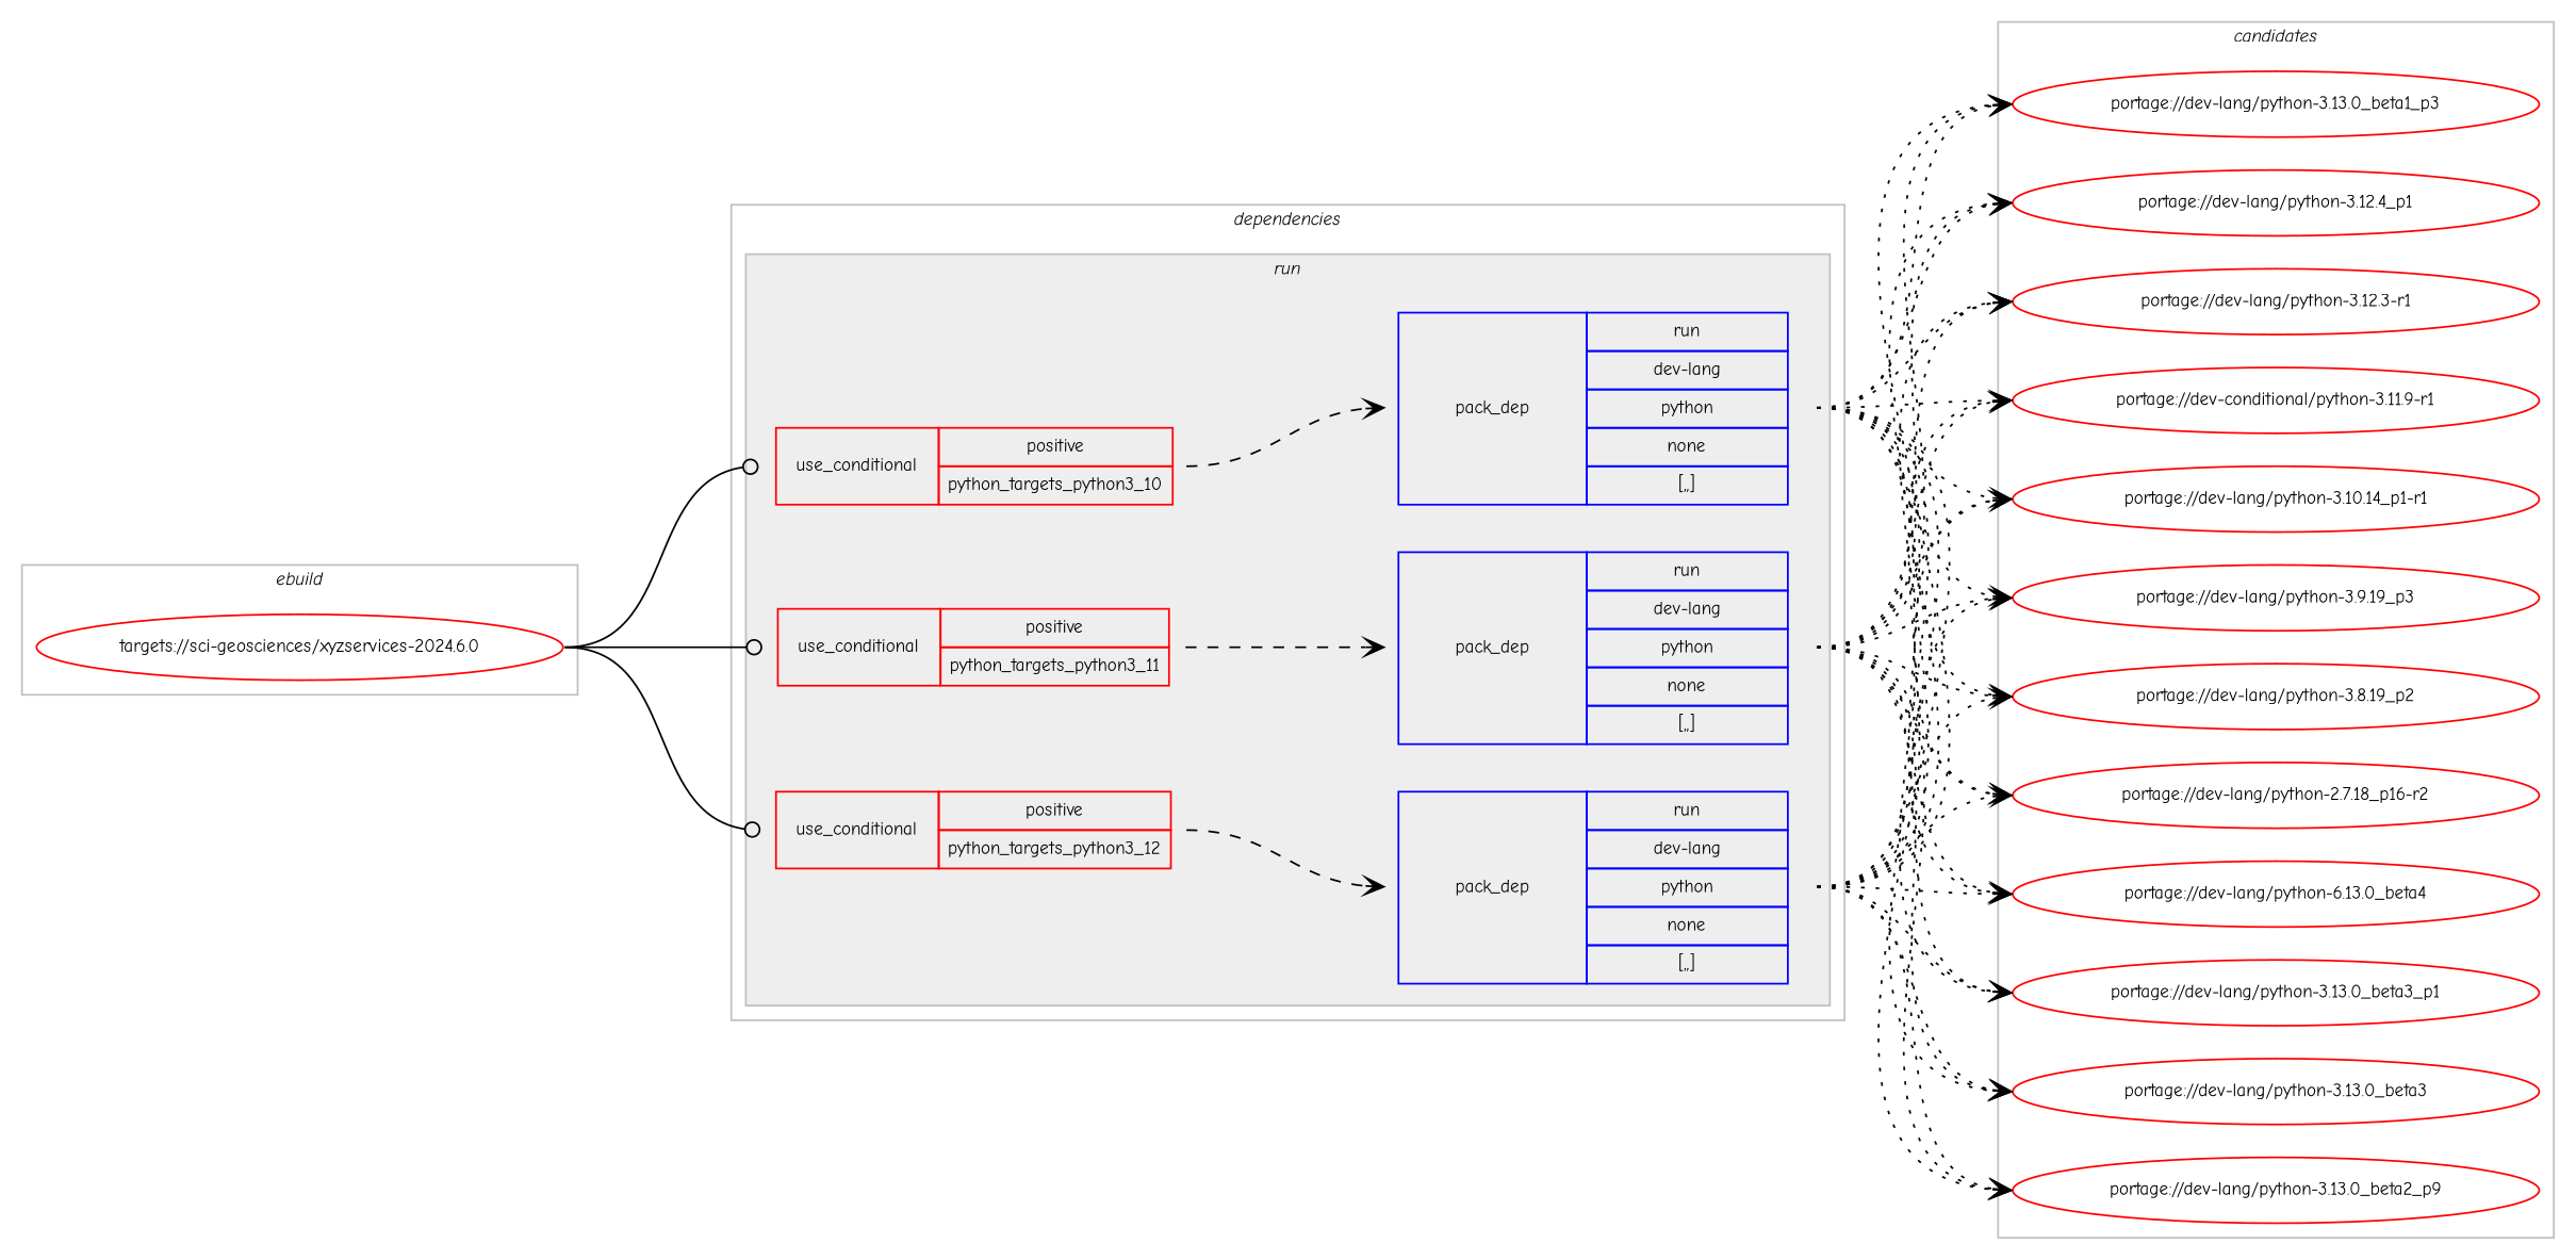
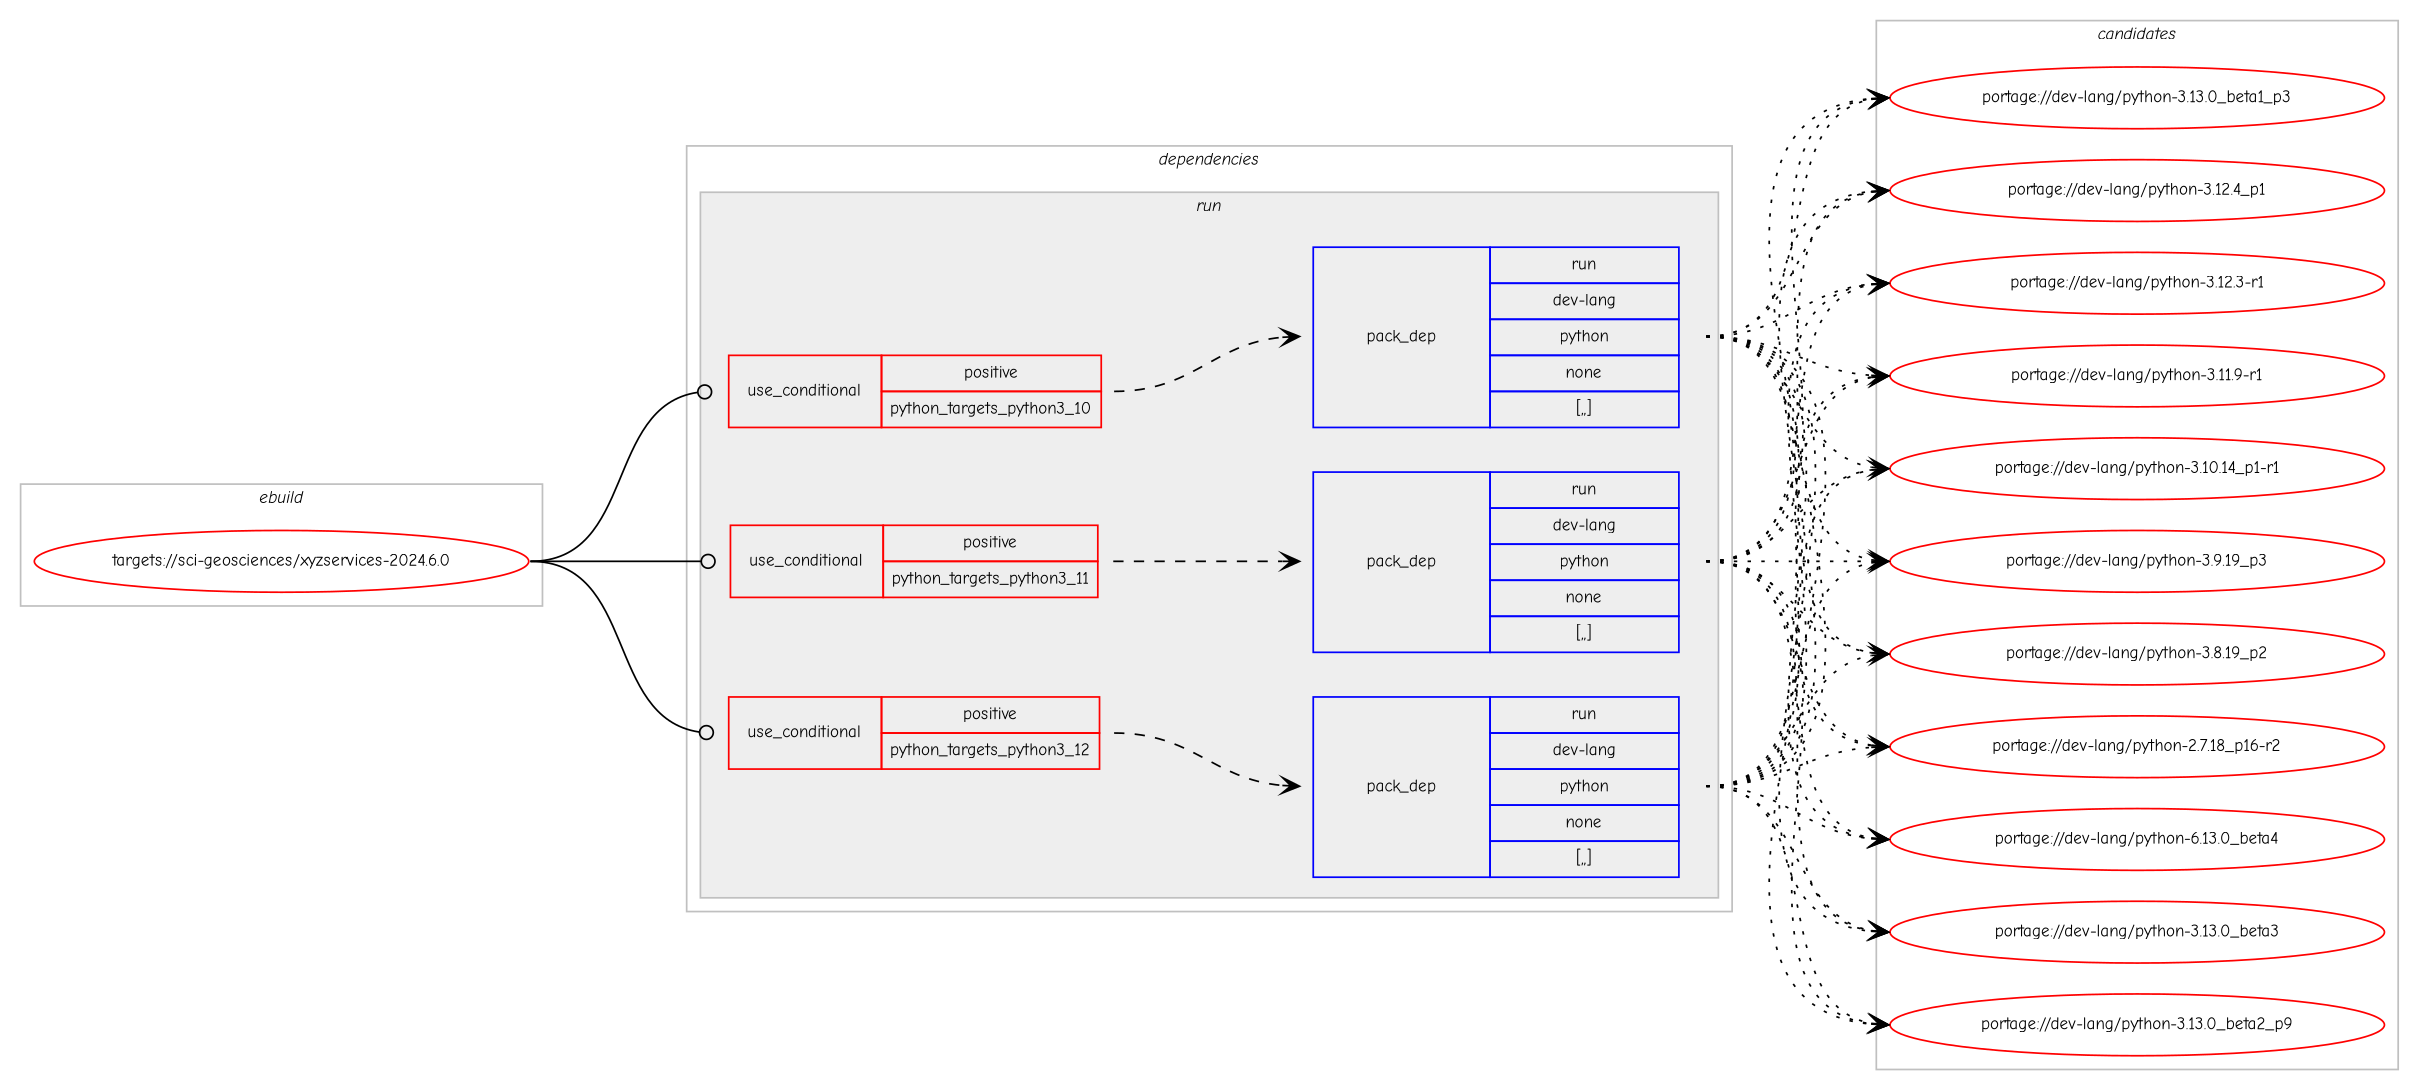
  digraph {
    compound=true
    concentrate=true
    fontname="Comic Neue"
    fontsize=10
    newrank=true
    rankdir=LR
    ranksep=1.5
    node [color=red fontname="Comic Neue" fontsize=10]
    edge [arrowhead=vee fontname="Comic Neue" headport=w style=dotted tailport=e weight=100]
    n1 [label="targets://sci-geosciences/xyzservices-2024.6.0" width=4]
    n2 [color=blue label=<<TABLE BORDER="0" CELLBORDER="1" CELLSPACING="0" CELLPADDING="4" WIDTH="220"><TR><TD ROWSPAN="6" CELLPADDING="30">pack_dep</TD></TR><TR><TD WIDTH="110">run</TD></TR><TR><TD>dev-lang</TD></TR><TR><TD>python</TD></TR><TR><TD>none</TD></TR><TR><TD>[,,]</TD></TR></TABLE>> shape=none]
    n3 [label=<<TABLE BORDER="0" CELLBORDER="1" CELLSPACING="0" CELLPADDING="4"><TR><TD ROWSPAN="3" CELLPADDING="10">use_conditional</TD></TR><TR><TD>positive</TD></TR><TR><TD>python_targets_python3_10</TD></TR></TABLE>> shape=none]
    n4 [color=blue label=<<TABLE BORDER="0" CELLBORDER="1" CELLSPACING="0" CELLPADDING="4" WIDTH="220"><TR><TD ROWSPAN="6" CELLPADDING="30">pack_dep</TD></TR><TR><TD WIDTH="110">run</TD></TR><TR><TD>dev-lang</TD></TR><TR><TD>python</TD></TR><TR><TD>none</TD></TR><TR><TD>[,,]</TD></TR></TABLE>> shape=none]
    n5 [label=<<TABLE BORDER="0" CELLBORDER="1" CELLSPACING="0" CELLPADDING="4"><TR><TD ROWSPAN="3" CELLPADDING="10">use_conditional</TD></TR><TR><TD>positive</TD></TR><TR><TD>python_targets_python3_11</TD></TR></TABLE>> shape=none]
    n6 [color=blue label=<<TABLE BORDER="0" CELLBORDER="1" CELLSPACING="0" CELLPADDING="4" WIDTH="220"><TR><TD ROWSPAN="6" CELLPADDING="30">pack_dep</TD></TR><TR><TD WIDTH="110">run</TD></TR><TR><TD>dev-lang</TD></TR><TR><TD>python</TD></TR><TR><TD>none</TD></TR><TR><TD>[,,]</TD></TR></TABLE>> shape=none]
    n7 [label=<<TABLE BORDER="0" CELLBORDER="1" CELLSPACING="0" CELLPADDING="4"><TR><TD ROWSPAN="3" CELLPADDING="10">use_conditional</TD></TR><TR><TD>positive</TD></TR><TR><TD>python_targets_python3_12</TD></TR></TABLE>> shape=none]
    n8 [label="portage://dev-lang/python-6.13.0_beta4" width=4]
-   n9 [label="portage://dev-lang/python-3.13.0_beta3_p1" width=4]
    n10 [label="portage://dev-lang/python-3.13.0_beta3" width=4]
    n11 [label="portage://dev-lang/python-3.13.0_beta2_p9" width=4]
    n12 [label="portage://dev-lang/python-3.13.0_beta1_p3" width=4]
    n13 [label="portage://dev-lang/python-3.12.4_p1" width=4]
    n14 [label="portage://dev-lang/python-3.12.3-r1" width=4]
-   n15 [label="portage://dev-conditional/python-3.11.9-r1" width=4]
+   n15 [label="portage://dev-lang/python-3.11.9-r1" width=4]
    n16 [label="portage://dev-lang/python-3.10.14_p1-r1" width=4]
    n17 [label="portage://dev-lang/python-3.9.19_p3" width=4]
    n18 [label="portage://dev-lang/python-3.8.19_p2" width=4]
    n19 [label="portage://dev-lang/python-2.7.18_p16-r2" width=4]
    subgraph cluster_1 {
      color=gray
      label=<<i>ebuild</i>>
      n1
    }
    subgraph cluster_2 {
      color=gray
      label=<<i>dependencies</i>>
      subgraph cluster_3 {
        color=gray
        fillcolor="#eeeeee"
        label=<<i>compile</i>>
        style=filled
      }
      subgraph cluster_4 {
        color=gray
        fillcolor="#eeeeee"
        label=<<i>compile and run</i>>
        style=filled
      }
      subgraph cluster_5 {
        color=gray
        fillcolor="#eeeeee"
        label=<<i>run</i>>
        style=filled
        subgraph sub_6 {
          color=gray
          fillcolor="#eeeeee"
          label=<<i>run</i>>
          style=filled
          n3
          subgraph sub_7 {
            color=gray
            fillcolor="#eeeeee"
            label=<<i>run</i>>
            style=filled
            n2
          }
        }
        subgraph sub_8 {
          color=gray
          fillcolor="#eeeeee"
          label=<<i>run</i>>
          style=filled
          n5
          subgraph sub_9 {
            color=gray
            fillcolor="#eeeeee"
            label=<<i>run</i>>
            style=filled
            n4
          }
        }
        subgraph sub_10 {
          color=gray
          fillcolor="#eeeeee"
          label=<<i>run</i>>
          style=filled
          n7
          subgraph sub_11 {
            color=gray
            fillcolor="#eeeeee"
            label=<<i>run</i>>
            style=filled
            n6
          }
        }
      }
    }
    subgraph cluster_12 {
      color=gray
      label=<<i>candidates</i>>
      rank=same
      subgraph sub_13 {
        color=black
        label=<<i>candidates</i>>
        nodesep=1
        rank=same
        n8
-       n9
        n10
        n11
        n12
        n13
        n14
        n15
        n16
        n17
        n18
        n19
      }
      subgraph sub_14 {
        color=black
        label=<<i>candidates</i>>
        nodesep=1
        rank=same
        n8
-       n9
        n10
        n11
        n12
        n13
        n14
        n15
        n16
        n17
        n18
        n19
      }
      subgraph sub_15 {
        color=black
        label=<<i>candidates</i>>
        nodesep=1
        rank=same
        n8
-       n9
        n10
        n11
        n12
        n13
        n14
        n15
        n16
        n17
        n18
        n19
      }
    }
    n1 -> n3 [arrowhead=odot style=solid weight=20]
    n1 -> n5 [arrowhead=odot style=solid weight=20]
    n1 -> n7 [arrowhead=odot style=solid weight=20]
    n2 -> n8
-   n2 -> n9
    n2 -> n10
    n2 -> n11
    n2 -> n12
    n2 -> n13
    n2 -> n14
    n2 -> n15
    n2 -> n16
    n2 -> n17
    n2 -> n18
    n2 -> n19
    n3 -> n2 [style=dashed weight=20]
    n4 -> n8
-   n4 -> n9
    n4 -> n10
    n4 -> n11
    n4 -> n12
    n4 -> n13
    n4 -> n14
    n4 -> n15
    n4 -> n16
    n4 -> n17
    n4 -> n18
    n4 -> n19
    n5 -> n4 [style=dashed weight=20]
    n6 -> n8
-   n6 -> n9
    n6 -> n10
    n6 -> n11
    n6 -> n12
    n6 -> n13
    n6 -> n14
    n6 -> n15
    n6 -> n16
    n6 -> n17
    n6 -> n18
    n6 -> n19
    n7 -> n6 [style=dashed weight=20]
  }
